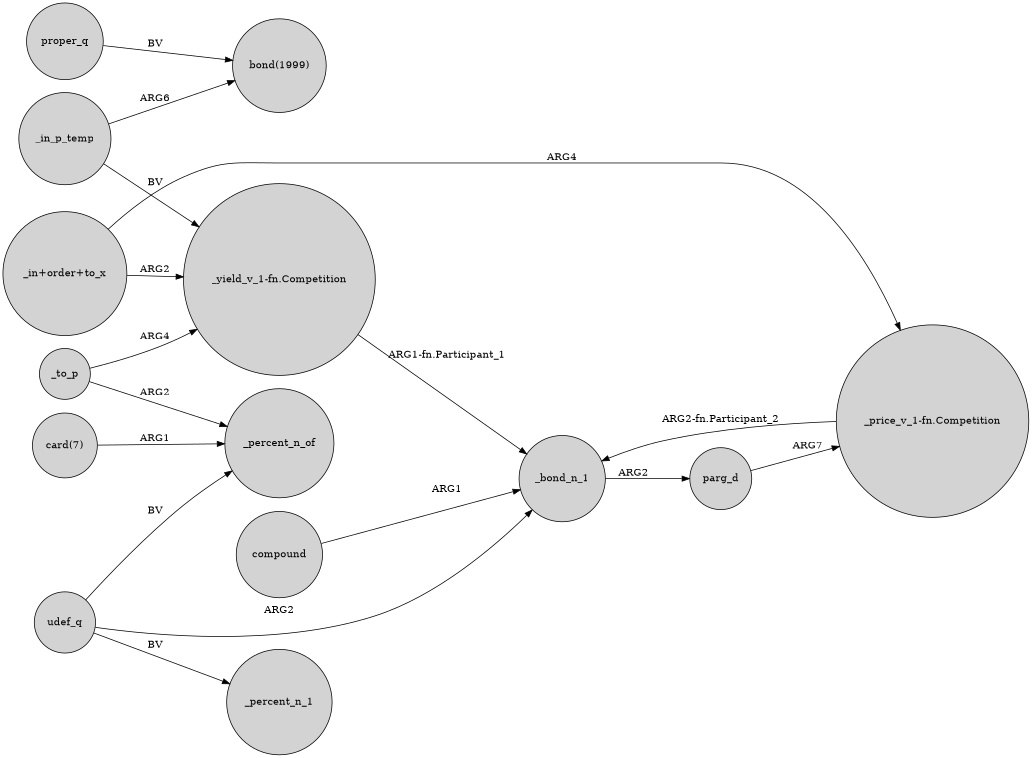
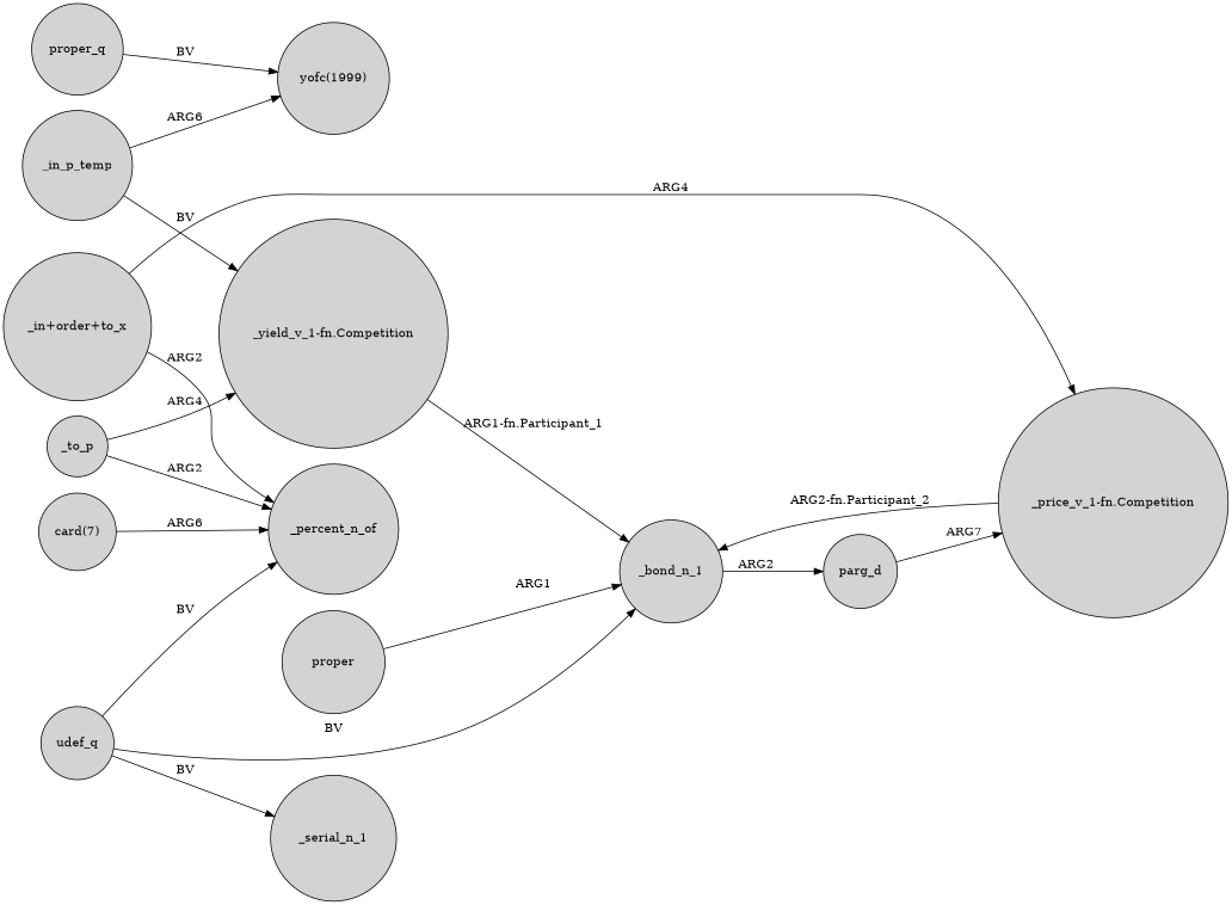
  digraph {
    rankdir=LR
    node [shape=circle style=filled]
    "_in+order+to_x"
    "_yield_v_1-fn.Competition"
    "_price_v_1-fn.Competition"
    _bond_n_1
    parg_d
    udef_q
    _percent_n_of
-   _serial_n_1 [label=_percent_n_1]
+   _serial_n_1
    proper_q
-   "yofc(1999)" [label="bond(1999)"]
+   "yofc(1999)"
    _in_p_temp
    _to_p
    "card(7)"
-   compound
-   "_in+order+to_x" -> "_yield_v_1-fn.Competition" [label=ARG2]
+   compound [label=proper]
+   "_in+order+to_x" -> _percent_n_of [label=ARG2]
    "_in+order+to_x" -> "_price_v_1-fn.Competition" [label=ARG4]
    "_yield_v_1-fn.Competition" -> _bond_n_1 [label="ARG1-fn.Participant_1"]
    "_price_v_1-fn.Competition" -> _bond_n_1 [label="ARG2-fn.Participant_2"]
    _bond_n_1 -> parg_d [label=ARG2]
    parg_d -> "_price_v_1-fn.Competition" [label=ARG7]
-   udef_q -> _bond_n_1 [label=ARG2]
+   udef_q -> _bond_n_1 [label=BV]
    udef_q -> _percent_n_of [label=BV]
    udef_q -> _serial_n_1 [label=BV]
    proper_q -> "yofc(1999)" [label=BV]
    _in_p_temp -> "_yield_v_1-fn.Competition" [label=BV]
    _in_p_temp -> "yofc(1999)" [label=ARG6]
    _to_p -> "_yield_v_1-fn.Competition" [label=ARG4]
    _to_p -> _percent_n_of [label=ARG2]
-   "card(7)" -> _percent_n_of [label=ARG1]
+   "card(7)" -> _percent_n_of [label=ARG6]
    compound -> _bond_n_1 [label=ARG1]
  }
